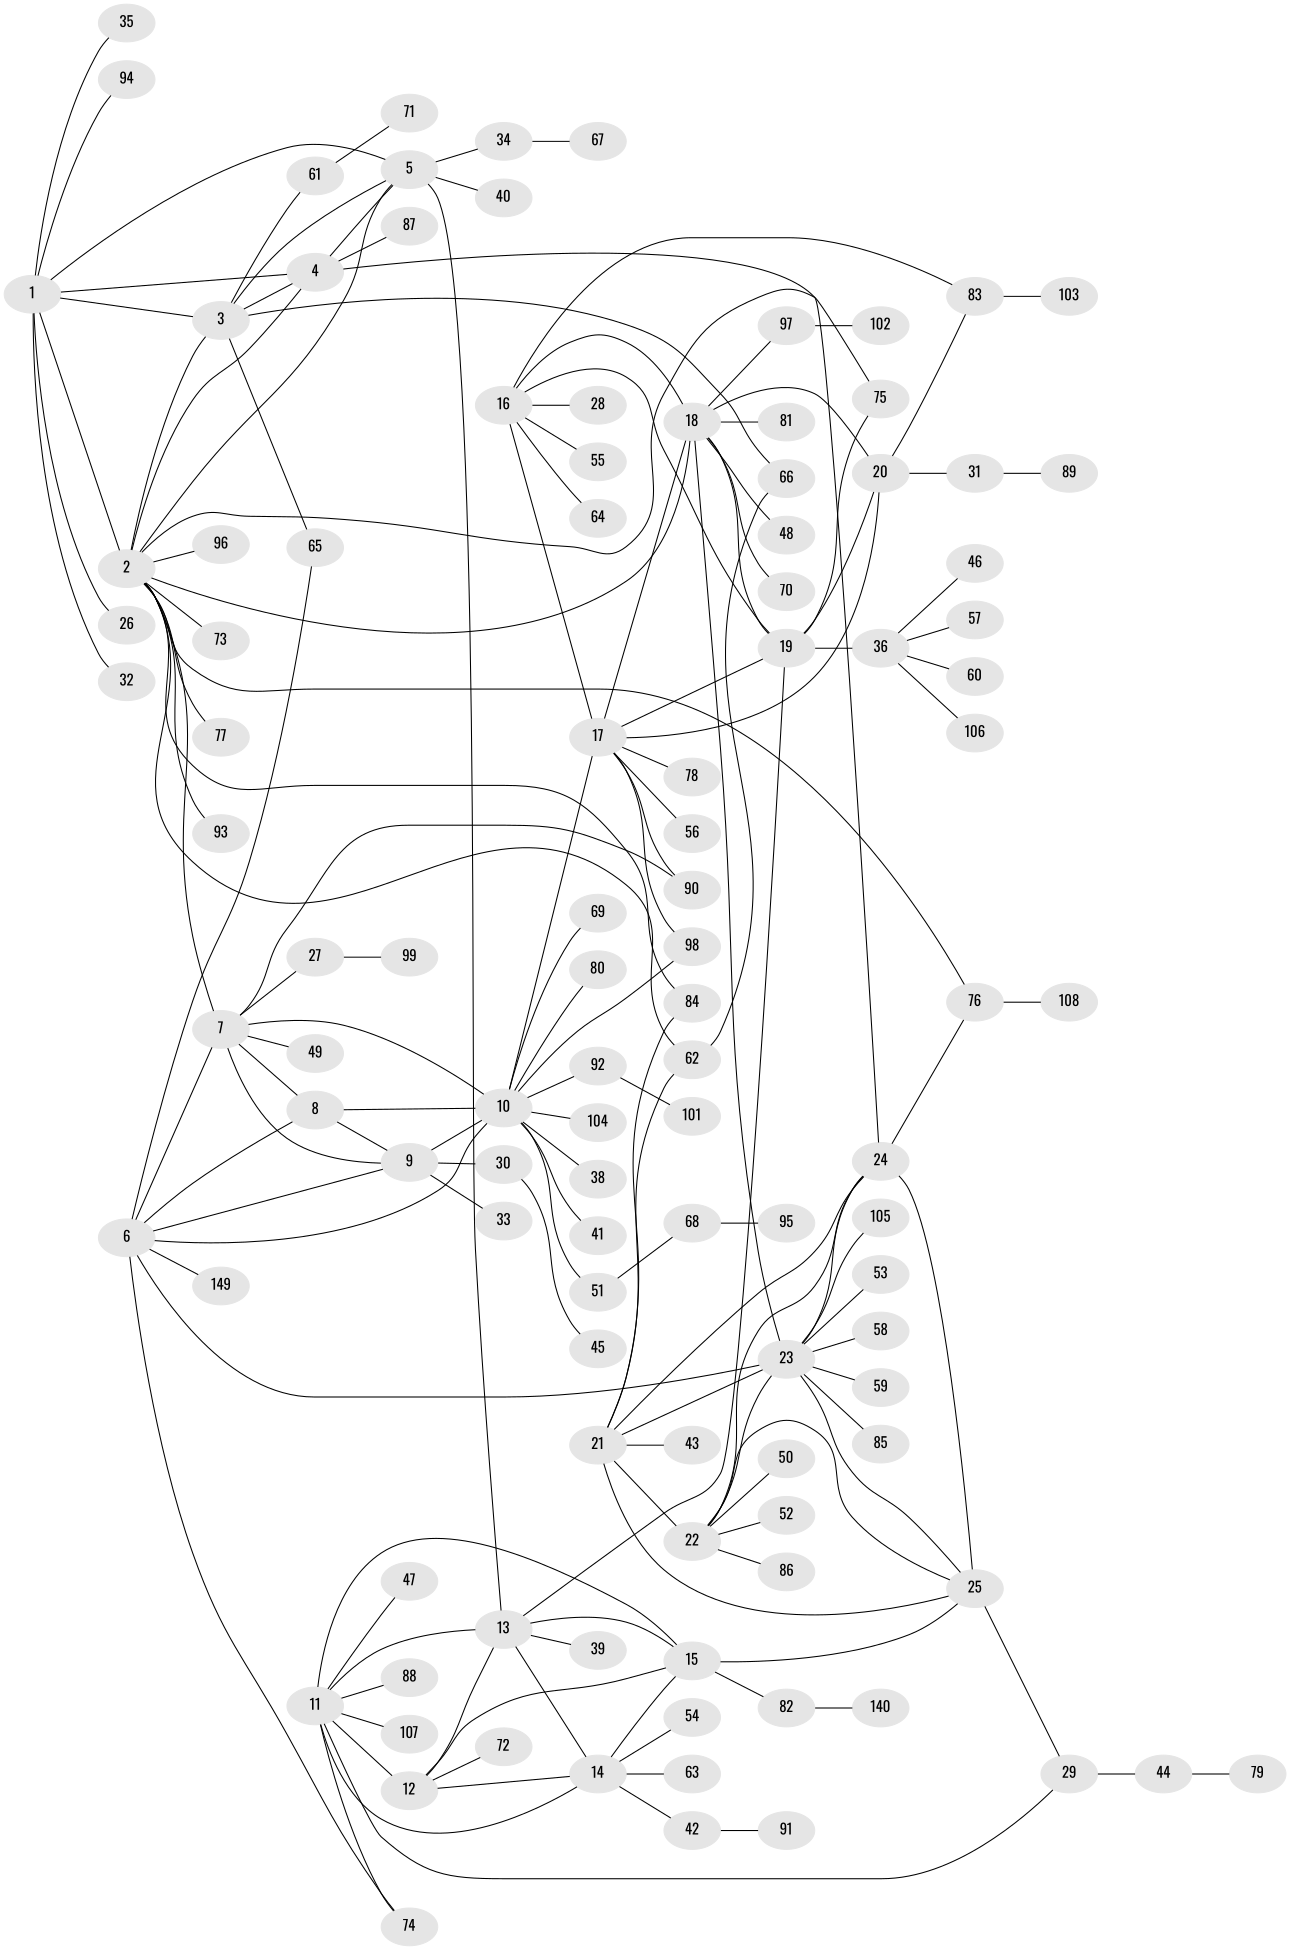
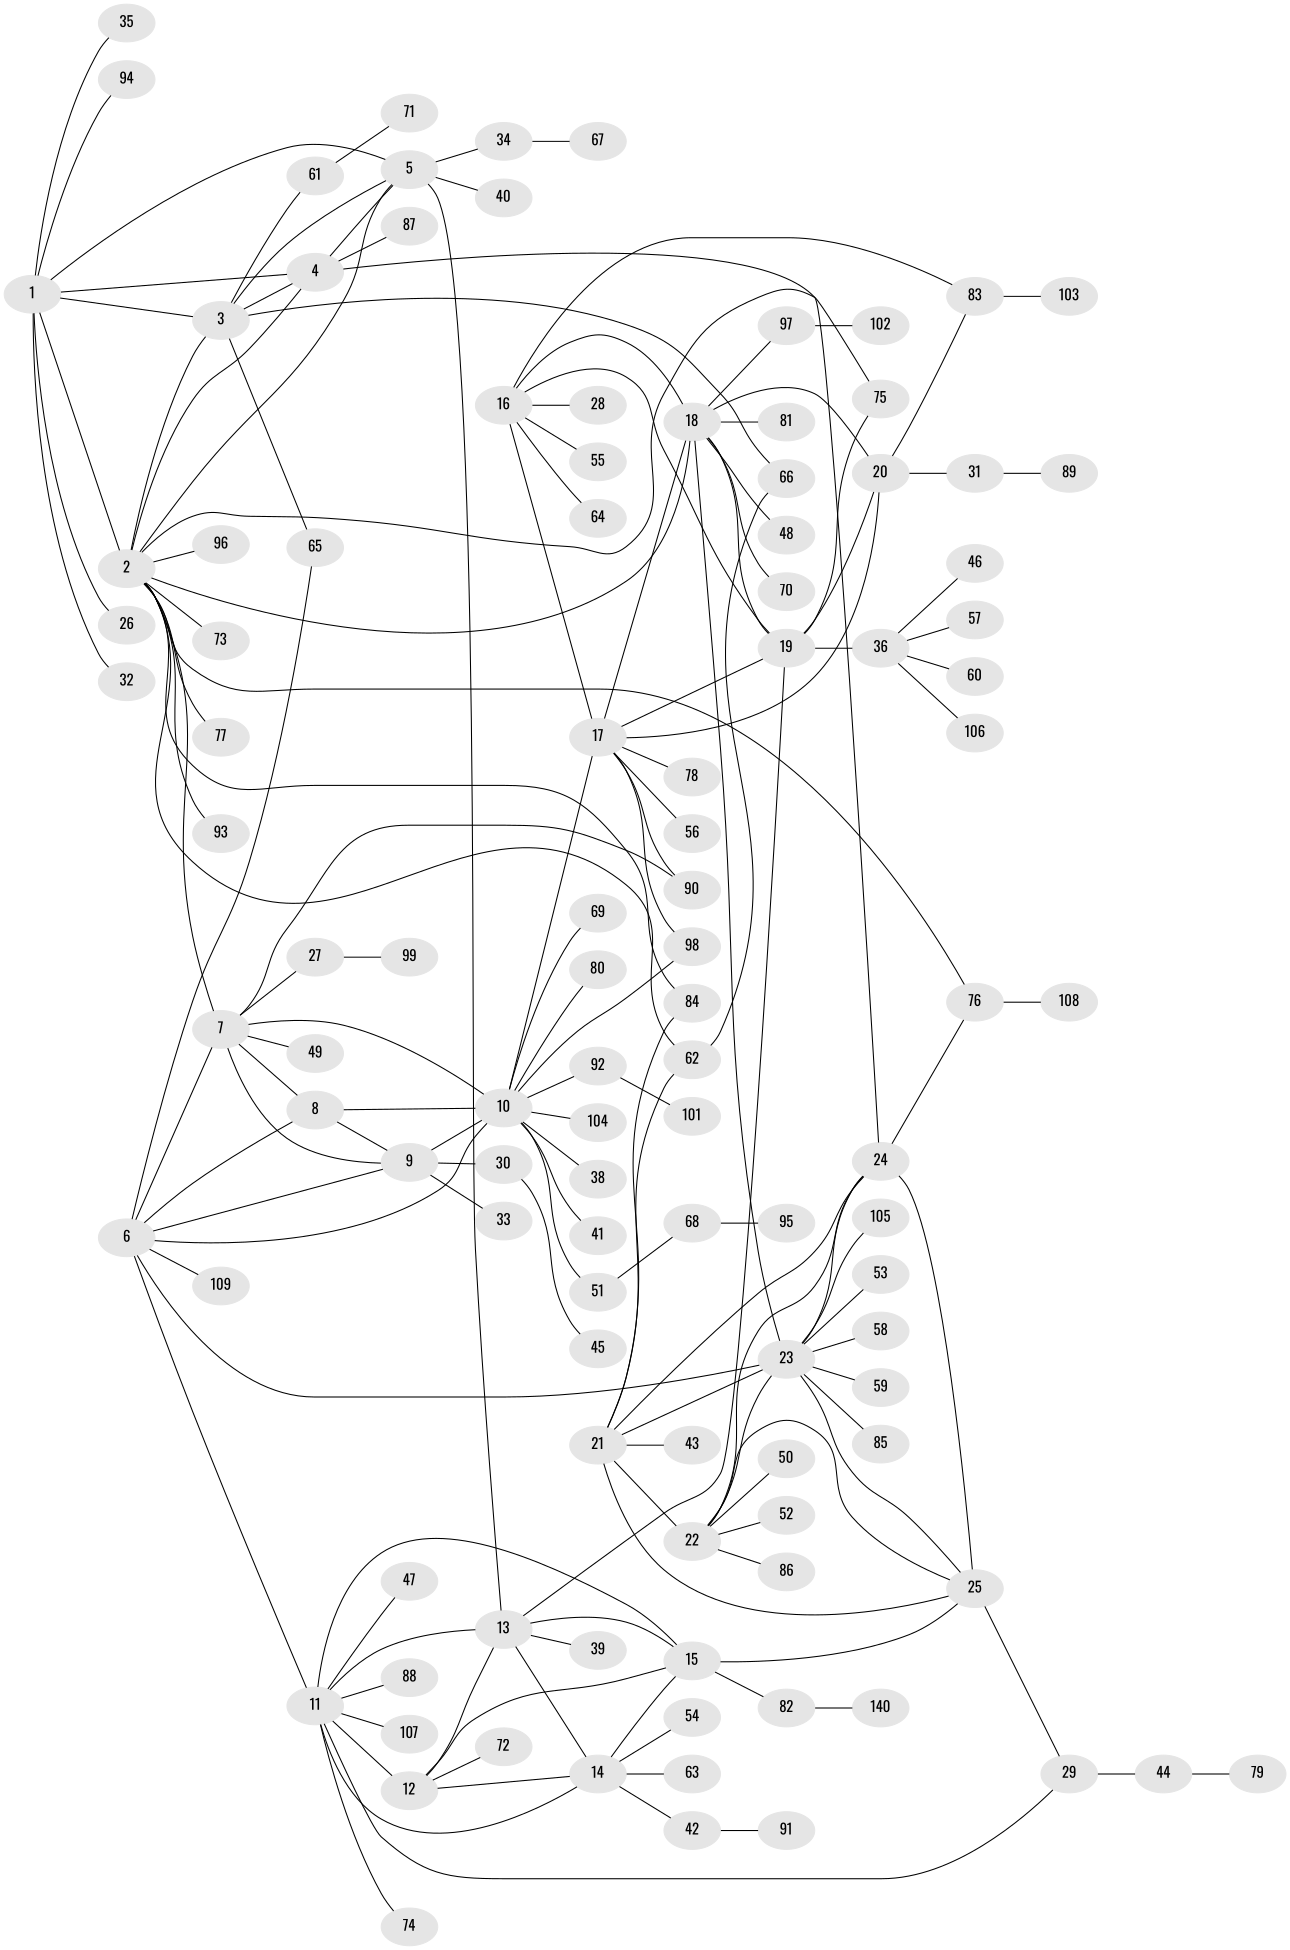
  graph {
    fontname=Oswald
    rankdir=LR
    node [color=gray90 fontname=Oswald style=filled]
    edge [fontname=Oswald]
    1
    2
    3
    4
    5
    26
    32
    35
    94
    7
    18
    62
    73
    75
    76
    77
    84
    93
    96
    61
    65
    66
    24
    87
    13
    34
    40
    8
    9
    10
    27
    49
    90
    23
    19
    20
    48
    70
    81
    97
    108
    71
    25
    14
    15
    39
    67
    6
    11
-   109 [label=149]
+   109
    30
    33
    17
    38
    41
    51
    69
    80
    92
    98
    104
    12
    29
    47
    74
    88
    107
    53
    58
    59
    85
    105
    99
    45
    56
    78
    68
    101
    72
    42
    54
    63
    82
    44
    36
    91
    n87 [label=140]
    16
    28
    55
    64
    83
    31
    102
    46
    57
    60
    106
    89
    103
    21
    22
    43
    50
    52
    86
    79
    95
    1 -- 2
    1 -- 3
    1 -- 4
    1 -- 5
    1 -- 26
    1 -- 32
    1 -- 35
    1 -- 94
    2 -- 3
    2 -- 4
    2 -- 5
    2 -- 7
    2 -- 18
    2 -- 62
    2 -- 73
    2 -- 75
    2 -- 76
    2 -- 77
    2 -- 84
    2 -- 93
    2 -- 96
    3 -- 4
    3 -- 5
    3 -- 61
    3 -- 65
    3 -- 66
    4 -- 5
    4 -- 24
    4 -- 87
    5 -- 13
    5 -- 34
    5 -- 40
    7 -- 8
    7 -- 9
    7 -- 10
    7 -- 27
    7 -- 49
    7 -- 90
    18 -- 23
    18 -- 19
    18 -- 20
    18 -- 48
    18 -- 70
    18 -- 81
    18 -- 97
    62 -- 66
    76 -- 108
    61 -- 71
    24 -- 76
    24 -- 25
    13 -- 19
    13 -- 14
    13 -- 15
    13 -- 39
    34 -- 67
    8 -- 9
    8 -- 10
    9 -- 10
    9 -- 30
    9 -- 33
    10 -- 17
    10 -- 38
    10 -- 41
    10 -- 51
    10 -- 69
    10 -- 80
    10 -- 92
    10 -- 98
    10 -- 104
    27 -- 99
    23 -- 24
    23 -- 25
    23 -- 53
    23 -- 58
    23 -- 59
    23 -- 85
    23 -- 105
    19 -- 75
    19 -- 20
    19 -- 36
    20 -- 83
    20 -- 31
    97 -- 102
    25 -- 29
    14 -- 15
    14 -- 42
    14 -- 54
    14 -- 63
    15 -- 25
    15 -- 82
    6 -- 7
    6 -- 65
    6 -- 8
    6 -- 9
    6 -- 10
    6 -- 23
-   6 -- 74
+   6 -- 11
    6 -- 109
    11 -- 13
    11 -- 14
    11 -- 15
    11 -- 12
    11 -- 29
    11 -- 47
    11 -- 74
    11 -- 88
    11 -- 107
    30 -- 45
    17 -- 18
    17 -- 90
    17 -- 19
    17 -- 20
    17 -- 98
    17 -- 56
    17 -- 78
    51 -- 68
    92 -- 101
    12 -- 13
    12 -- 14
    12 -- 15
    12 -- 72
    29 -- 44
    68 -- 95
    42 -- 91
    82 -- n87
    44 -- 79
    36 -- 46
    36 -- 57
    36 -- 60
    36 -- 106
    16 -- 18
    16 -- 19
    16 -- 17
    16 -- 28
    16 -- 55
    16 -- 64
    16 -- 83
    83 -- 103
    31 -- 89
    21 -- 62
    21 -- 84
    21 -- 24
    21 -- 23
    21 -- 25
    21 -- 22
    21 -- 43
    22 -- 24
    22 -- 23
    22 -- 25
    22 -- 50
    22 -- 52
    22 -- 86
  }
